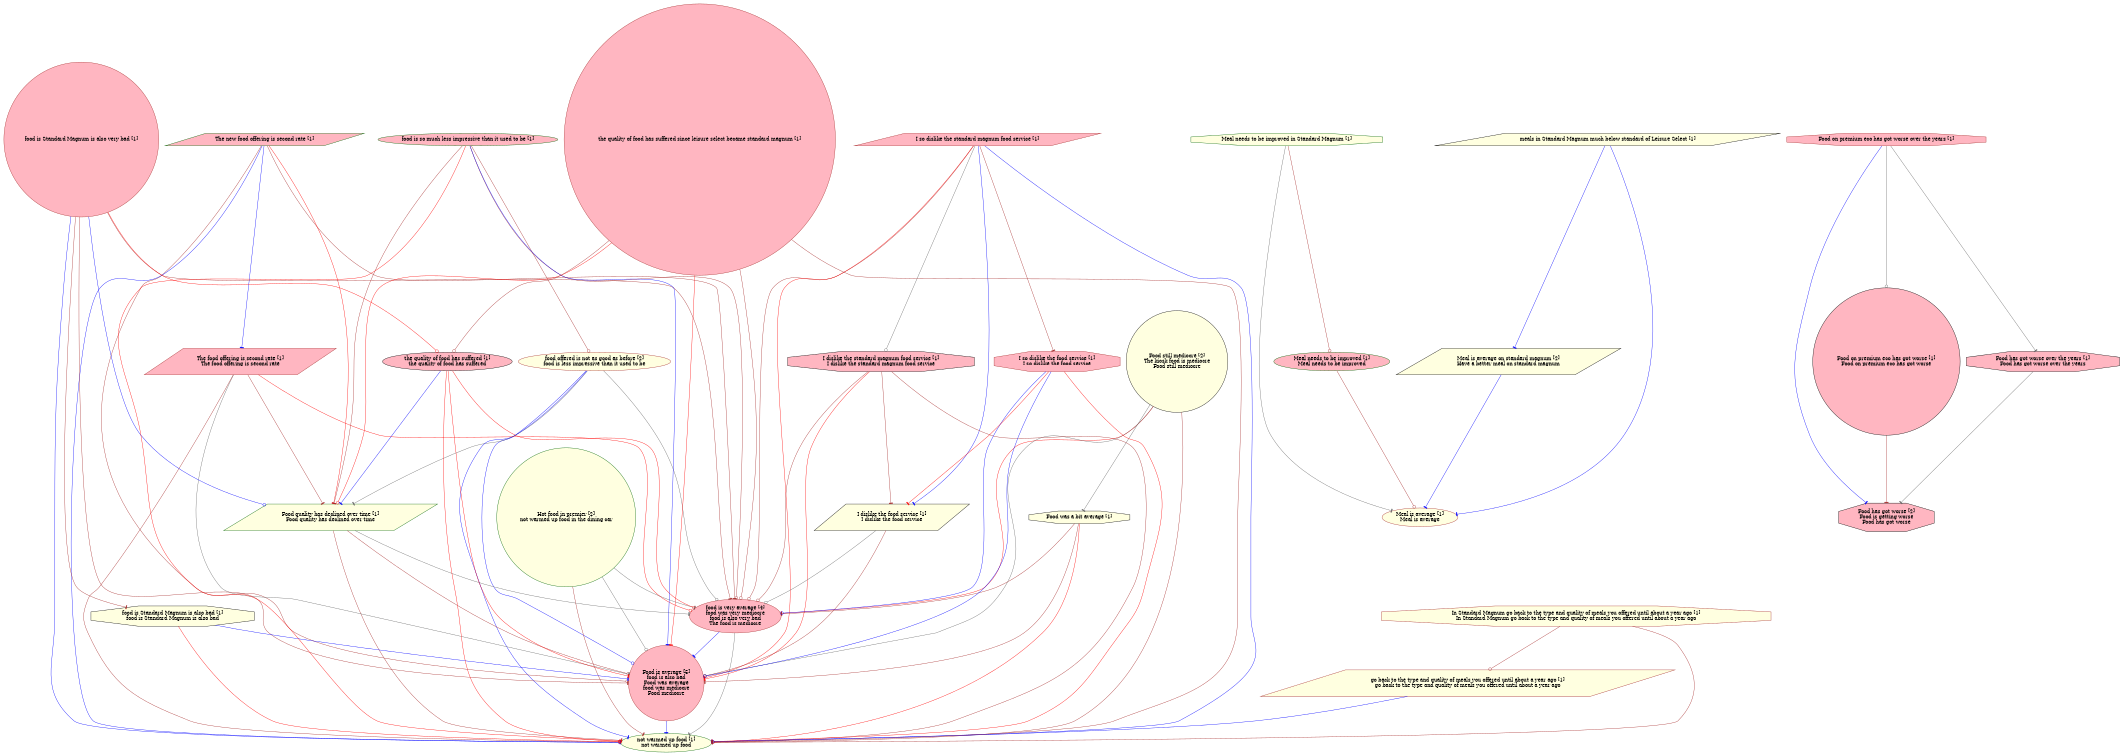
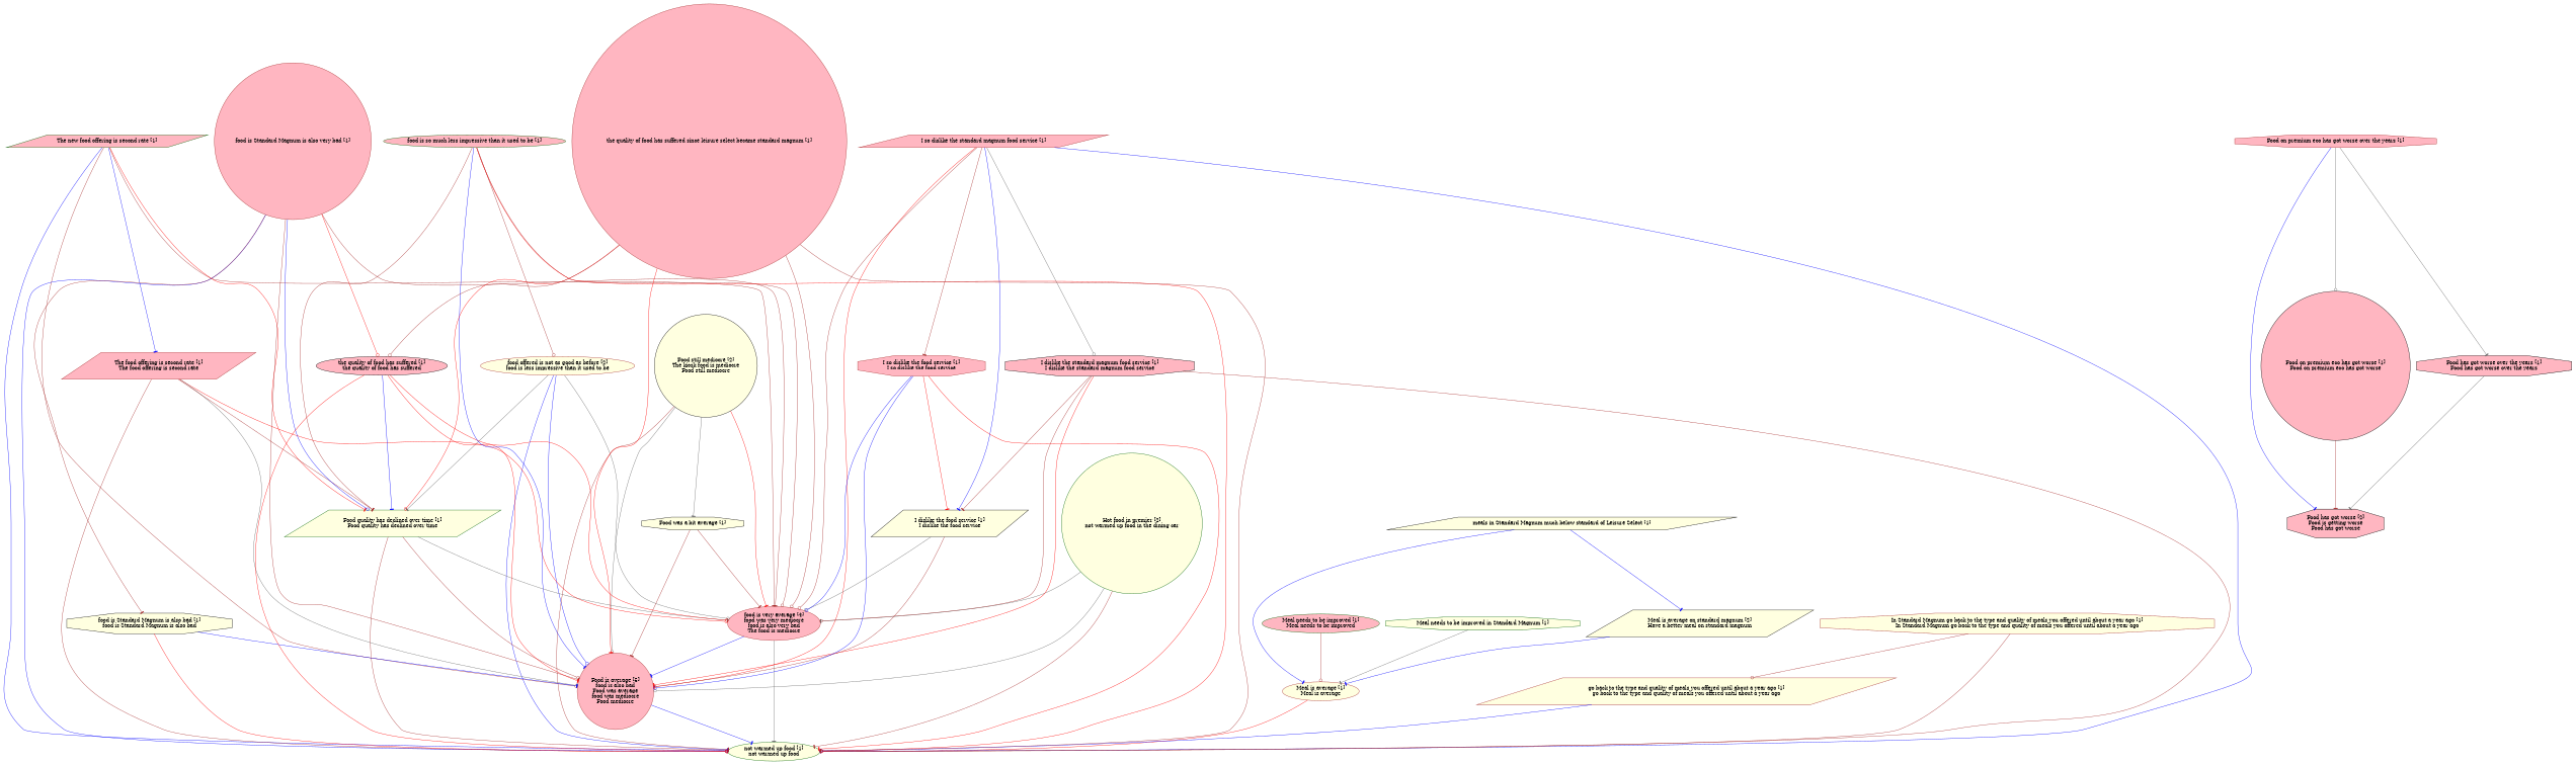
  digraph {
    node [color=brown fillcolor=lightpink shape=octagon style=filled]
    edge [arrowhead=tee color=brown]
    "food offered is not as good as before [2]\nfood is less impressive than it used to be" [fillcolor=lightyellow shape=ellipse]
    "food is very average [4]\nfood was very mediocre\nfood is also very bad\nThe food is mediocre" [shape=ellipse]
    "Food is average [5]\nfood is also bad\nFood was average\nfood was mediocre\nFood mediocre" [shape=circle]
    "Food quality has declined over time [1]\nFood quality has declined over time" [color=darkgreen fillcolor=lightyellow shape=parallelogram]
    "not warmed up food [1]\nnot warmed up food" [color=darkgreen fillcolor=lightyellow shape=ellipse]
    "Meal is average on standard magnum [2]\nHave a better meal on standard magnum" [color=black fillcolor=lightyellow shape=parallelogram]
    "Meal is average [1]\nMeal is average" [fillcolor=lightyellow shape=ellipse]
    "Food still mediocre [2]\nThe kiosk food is mediocre\nFood still mediocre" [color=black fillcolor=lightyellow shape=circle]
    "Food was a bit average [1]" [color=black fillcolor=lightyellow]
    "Hot food in premier [2]\nnot warmed up food in the dining car" [color=darkgreen fillcolor=lightyellow shape=circle]
    "Food has got worse [2]\nFood is getting worse\nFood has got worse" [color=black]
    "Food on premium eco has got worse over the years [1]"
    "Food on premium eco has got worse [1]\nFood on premium eco has got worse" [color=black shape=circle]
    "Food has got worse over the years [1]\nFood has got worse over the years" [color=black]
    "I so dislike the standard magnum food service [1]" [shape=parallelogram]
    "I dislike the standard magnum food service [1]\nI dislike the standard magnum food service" [color=black]
    "I dislike the food service [1]\nI dislike the food service" [color=black fillcolor=lightyellow shape=parallelogram]
    "I so dislike the food service [1]\nI so dislike the food service"
    "In Standard Magnum go back to the type and quality of meals you offered until about a year ago [1]\nIn Standard Magnum go back to the type and quality of meals you offered until about a year ago" [fillcolor=lightyellow]
    "go back to the type and quality of meals you offered until about a year ago [1]\ngo back to the type and quality of meals you offered until about a year ago" [fillcolor=lightyellow shape=parallelogram]
    "Meal needs to be improved in Standard Magnum [1]" [color=darkgreen fillcolor=lightyellow]
    "Meal needs to be improved [1]\nMeal needs to be improved" [color=darkgreen shape=ellipse]
    "The new food offering is second rate [1]" [color=darkgreen shape=parallelogram]
    "The food offering is second rate [1]\nThe food offering is second rate" [shape=parallelogram]
    "food is Standard Magnum is also very bad [1]" [shape=circle]
    "food is Standard Magnum is also bad [1]\nfood is Standard Magnum is also bad" [color=black fillcolor=lightyellow]
    "the quality of food has suffered [1]\nthe quality of food has suffered" [color=black shape=ellipse]
    "food is so much less impressive than it used to be [1]" [color=darkgreen shape=ellipse]
    "meals in Standard Magnum much below standard of Leisure Select [1]" [color=black fillcolor=lightyellow shape=parallelogram]
    "the quality of food has suffered since leisure select became standard magnum [1]" [shape=circle]
    "food offered is not as good as before [2]\nfood is less impressive than it used to be" -> "food is very average [4]\nfood was very mediocre\nfood is also very bad\nThe food is mediocre" [arrowhead=odot color=gray40]
    "food offered is not as good as before [2]\nfood is less impressive than it used to be" -> "Food is average [5]\nfood is also bad\nFood was average\nfood was mediocre\nFood mediocre" [arrowhead=odot color=blue]
    "food offered is not as good as before [2]\nfood is less impressive than it used to be" -> "Food quality has declined over time [1]\nFood quality has declined over time" [color=gray40]
    "food offered is not as good as before [2]\nfood is less impressive than it used to be" -> "not warmed up food [1]\nnot warmed up food" [color=blue]
    "food is very average [4]\nfood was very mediocre\nfood is also very bad\nThe food is mediocre" -> "Food is average [5]\nfood is also bad\nFood was average\nfood was mediocre\nFood mediocre" [color=blue]
    "food is very average [4]\nfood was very mediocre\nfood is also very bad\nThe food is mediocre" -> "not warmed up food [1]\nnot warmed up food" [color=gray40]
    "Food is average [5]\nfood is also bad\nFood was average\nfood was mediocre\nFood mediocre" -> "not warmed up food [1]\nnot warmed up food" [color=blue]
    "Food quality has declined over time [1]\nFood quality has declined over time" -> "food is very average [4]\nfood was very mediocre\nfood is also very bad\nThe food is mediocre" [color=gray40]
    "Food quality has declined over time [1]\nFood quality has declined over time" -> "Food is average [5]\nfood is also bad\nFood was average\nfood was mediocre\nFood mediocre" [arrowhead=odot]
    "Food quality has declined over time [1]\nFood quality has declined over time" -> "not warmed up food [1]\nnot warmed up food"
    "Meal is average on standard magnum [2]\nHave a better meal on standard magnum" -> "Meal is average [1]\nMeal is average" [color=blue]
    "Food still mediocre [2]\nThe kiosk food is mediocre\nFood still mediocre" -> "food is very average [4]\nfood was very mediocre\nfood is also very bad\nThe food is mediocre" [color=red]
    "Food still mediocre [2]\nThe kiosk food is mediocre\nFood still mediocre" -> "Food is average [5]\nfood is also bad\nFood was average\nfood was mediocre\nFood mediocre" [arrowhead=odot color=gray40]
    "Food still mediocre [2]\nThe kiosk food is mediocre\nFood still mediocre" -> "not warmed up food [1]\nnot warmed up food"
    "Food still mediocre [2]\nThe kiosk food is mediocre\nFood still mediocre" -> "Food was a bit average [1]" [color=gray40]
    "Food was a bit average [1]" -> "food is very average [4]\nfood was very mediocre\nfood is also very bad\nThe food is mediocre"
    "Food was a bit average [1]" -> "Food is average [5]\nfood is also bad\nFood was average\nfood was mediocre\nFood mediocre"
-   "Food was a bit average [1]" -> "not warmed up food [1]\nnot warmed up food" [arrowhead=odot color=red]
+   "Meal is average [1]\nMeal is average" -> "not warmed up food [1]\nnot warmed up food" [arrowhead=odot color=red]
    "Hot food in premier [2]\nnot warmed up food in the dining car" -> "food is very average [4]\nfood was very mediocre\nfood is also very bad\nThe food is mediocre" [color=gray40]
    "Hot food in premier [2]\nnot warmed up food in the dining car" -> "Food is average [5]\nfood is also bad\nFood was average\nfood was mediocre\nFood mediocre" [arrowhead=odot color=gray40]
    "Hot food in premier [2]\nnot warmed up food in the dining car" -> "not warmed up food [1]\nnot warmed up food"
    "Food on premium eco has got worse over the years [1]" -> "Food has got worse [2]\nFood is getting worse\nFood has got worse" [color=blue]
    "Food on premium eco has got worse over the years [1]" -> "Food on premium eco has got worse [1]\nFood on premium eco has got worse" [arrowhead=odot color=gray40]
    "Food on premium eco has got worse over the years [1]" -> "Food has got worse over the years [1]\nFood has got worse over the years" [color=gray40]
    "Food on premium eco has got worse [1]\nFood on premium eco has got worse" -> "Food has got worse [2]\nFood is getting worse\nFood has got worse"
    "Food has got worse over the years [1]\nFood has got worse over the years" -> "Food has got worse [2]\nFood is getting worse\nFood has got worse" [color=gray40]
    "I so dislike the standard magnum food service [1]" -> "food is very average [4]\nfood was very mediocre\nfood is also very bad\nThe food is mediocre" [arrowhead=odot]
    "I so dislike the standard magnum food service [1]" -> "Food is average [5]\nfood is also bad\nFood was average\nfood was mediocre\nFood mediocre" [color=red]
    "I so dislike the standard magnum food service [1]" -> "not warmed up food [1]\nnot warmed up food" [color=blue]
    "I so dislike the standard magnum food service [1]" -> "I dislike the standard magnum food service [1]\nI dislike the standard magnum food service" [arrowhead=odot color=gray40]
    "I so dislike the standard magnum food service [1]" -> "I dislike the food service [1]\nI dislike the food service" [color=blue]
    "I so dislike the standard magnum food service [1]" -> "I so dislike the food service [1]\nI so dislike the food service"
    "I dislike the standard magnum food service [1]\nI dislike the standard magnum food service" -> "food is very average [4]\nfood was very mediocre\nfood is also very bad\nThe food is mediocre" [arrowhead=odot]
    "I dislike the standard magnum food service [1]\nI dislike the standard magnum food service" -> "Food is average [5]\nfood is also bad\nFood was average\nfood was mediocre\nFood mediocre" [color=red]
    "I dislike the standard magnum food service [1]\nI dislike the standard magnum food service" -> "not warmed up food [1]\nnot warmed up food" [arrowhead=odot]
    "I dislike the standard magnum food service [1]\nI dislike the standard magnum food service" -> "I dislike the food service [1]\nI dislike the food service"
    "I dislike the food service [1]\nI dislike the food service" -> "food is very average [4]\nfood was very mediocre\nfood is also very bad\nThe food is mediocre" [arrowhead=odot color=gray40]
    "I dislike the food service [1]\nI dislike the food service" -> "Food is average [5]\nfood is also bad\nFood was average\nfood was mediocre\nFood mediocre" [arrowhead=odot]
    "I so dislike the food service [1]\nI so dislike the food service" -> "food is very average [4]\nfood was very mediocre\nfood is also very bad\nThe food is mediocre" [arrowhead=odot color=blue]
    "I so dislike the food service [1]\nI so dislike the food service" -> "Food is average [5]\nfood is also bad\nFood was average\nfood was mediocre\nFood mediocre" [arrowhead=odot color=blue]
    "I so dislike the food service [1]\nI so dislike the food service" -> "not warmed up food [1]\nnot warmed up food" [color=red]
    "I so dislike the food service [1]\nI so dislike the food service" -> "I dislike the food service [1]\nI dislike the food service" [color=red]
    "In Standard Magnum go back to the type and quality of meals you offered until about a year ago [1]\nIn Standard Magnum go back to the type and quality of meals you offered until about a year ago" -> "not warmed up food [1]\nnot warmed up food"
    "In Standard Magnum go back to the type and quality of meals you offered until about a year ago [1]\nIn Standard Magnum go back to the type and quality of meals you offered until about a year ago" -> "go back to the type and quality of meals you offered until about a year ago [1]\ngo back to the type and quality of meals you offered until about a year ago" [arrowhead=odot]
    "go back to the type and quality of meals you offered until about a year ago [1]\ngo back to the type and quality of meals you offered until about a year ago" -> "not warmed up food [1]\nnot warmed up food" [arrowhead=odot color=blue]
    "Meal needs to be improved in Standard Magnum [1]" -> "Meal is average [1]\nMeal is average" [color=gray40]
-   "Meal needs to be improved in Standard Magnum [1]" -> "Meal needs to be improved [1]\nMeal needs to be improved" [arrowhead=odot]
    "Meal needs to be improved [1]\nMeal needs to be improved" -> "Meal is average [1]\nMeal is average" [arrowhead=odot]
    "The new food offering is second rate [1]" -> "food is very average [4]\nfood was very mediocre\nfood is also very bad\nThe food is mediocre"
    "The new food offering is second rate [1]" -> "Food is average [5]\nfood is also bad\nFood was average\nfood was mediocre\nFood mediocre" [arrowhead=odot]
    "The new food offering is second rate [1]" -> "Food quality has declined over time [1]\nFood quality has declined over time" [color=red]
    "The new food offering is second rate [1]" -> "not warmed up food [1]\nnot warmed up food" [color=blue]
    "The new food offering is second rate [1]" -> "The food offering is second rate [1]\nThe food offering is second rate" [color=blue]
    "The food offering is second rate [1]\nThe food offering is second rate" -> "food is very average [4]\nfood was very mediocre\nfood is also very bad\nThe food is mediocre" [arrowhead=odot color=red]
    "The food offering is second rate [1]\nThe food offering is second rate" -> "Food is average [5]\nfood is also bad\nFood was average\nfood was mediocre\nFood mediocre" [color=gray40]
    "The food offering is second rate [1]\nThe food offering is second rate" -> "Food quality has declined over time [1]\nFood quality has declined over time"
    "The food offering is second rate [1]\nThe food offering is second rate" -> "not warmed up food [1]\nnot warmed up food"
    "food is Standard Magnum is also very bad [1]" -> "food is very average [4]\nfood was very mediocre\nfood is also very bad\nThe food is mediocre"
    "food is Standard Magnum is also very bad [1]" -> "Food is average [5]\nfood is also bad\nFood was average\nfood was mediocre\nFood mediocre"
    "food is Standard Magnum is also very bad [1]" -> "Food quality has declined over time [1]\nFood quality has declined over time" [arrowhead=odot color=blue]
    "food is Standard Magnum is also very bad [1]" -> "not warmed up food [1]\nnot warmed up food" [arrowhead=odot color=blue]
    "food is Standard Magnum is also very bad [1]" -> "food is Standard Magnum is also bad [1]\nfood is Standard Magnum is also bad"
    "food is Standard Magnum is also very bad [1]" -> "the quality of food has suffered [1]\nthe quality of food has suffered" [arrowhead=odot color=red]
    "food is Standard Magnum is also bad [1]\nfood is Standard Magnum is also bad" -> "Food is average [5]\nfood is also bad\nFood was average\nfood was mediocre\nFood mediocre" [color=blue]
    "food is Standard Magnum is also bad [1]\nfood is Standard Magnum is also bad" -> "not warmed up food [1]\nnot warmed up food" [arrowhead=odot color=red]
    "the quality of food has suffered [1]\nthe quality of food has suffered" -> "food is very average [4]\nfood was very mediocre\nfood is also very bad\nThe food is mediocre" [arrowhead=odot color=red]
    "the quality of food has suffered [1]\nthe quality of food has suffered" -> "Food is average [5]\nfood is also bad\nFood was average\nfood was mediocre\nFood mediocre" [color=red]
    "the quality of food has suffered [1]\nthe quality of food has suffered" -> "Food quality has declined over time [1]\nFood quality has declined over time" [color=blue]
    "the quality of food has suffered [1]\nthe quality of food has suffered" -> "not warmed up food [1]\nnot warmed up food" [arrowhead=odot color=red]
    "food is so much less impressive than it used to be [1]" -> "food offered is not as good as before [2]\nfood is less impressive than it used to be" [arrowhead=odot]
    "food is so much less impressive than it used to be [1]" -> "food is very average [4]\nfood was very mediocre\nfood is also very bad\nThe food is mediocre" [arrowhead=odot]
    "food is so much less impressive than it used to be [1]" -> "Food is average [5]\nfood is also bad\nFood was average\nfood was mediocre\nFood mediocre" [color=blue]
    "food is so much less impressive than it used to be [1]" -> "Food quality has declined over time [1]\nFood quality has declined over time"
    "food is so much less impressive than it used to be [1]" -> "not warmed up food [1]\nnot warmed up food" [arrowhead=odot color=red]
    "meals in Standard Magnum much below standard of Leisure Select [1]" -> "Meal is average on standard magnum [2]\nHave a better meal on standard magnum" [color=blue]
    "meals in Standard Magnum much below standard of Leisure Select [1]" -> "Meal is average [1]\nMeal is average" [color=blue]
    "the quality of food has suffered since leisure select became standard magnum [1]" -> "food is very average [4]\nfood was very mediocre\nfood is also very bad\nThe food is mediocre" [arrowhead=odot]
    "the quality of food has suffered since leisure select became standard magnum [1]" -> "Food is average [5]\nfood is also bad\nFood was average\nfood was mediocre\nFood mediocre" [color=red]
    "the quality of food has suffered since leisure select became standard magnum [1]" -> "Food quality has declined over time [1]\nFood quality has declined over time" [arrowhead=odot color=red]
    "the quality of food has suffered since leisure select became standard magnum [1]" -> "not warmed up food [1]\nnot warmed up food"
    "the quality of food has suffered since leisure select became standard magnum [1]" -> "the quality of food has suffered [1]\nthe quality of food has suffered" [arrowhead=odot]
  }
